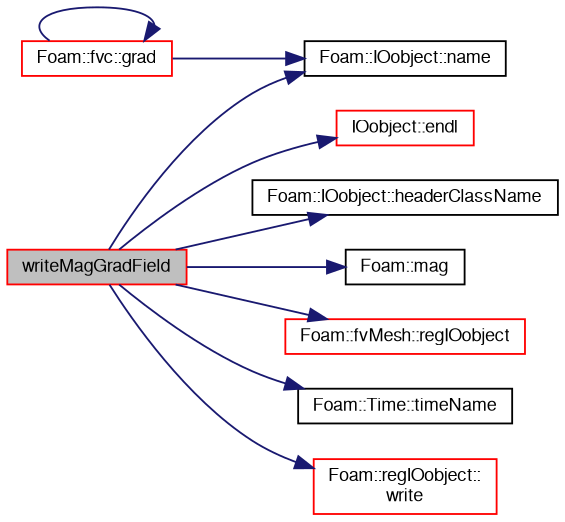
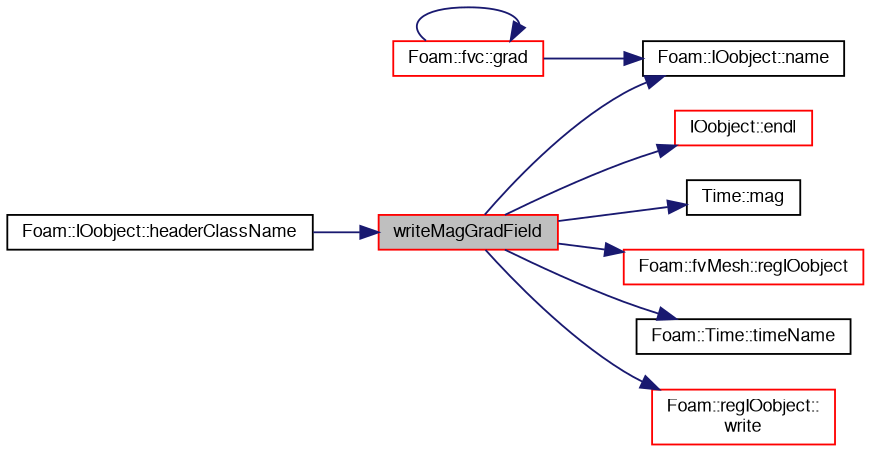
  digraph {
    rankdir=LR
    node [color=red fontname=FreeSans fontsize=10 shape=record]
    edge [color=midnightblue fontname=FreeSans fontsize=10 labelfontname=FreeSans labelfontsize=10 style=solid]
    n1 [fillcolor=grey75 fontcolor=black height=0.2 label=writeMagGradField style=filled width=0.4]
    n2 [height=0.2 label="IOobject::endl" width=0.4]
    n3 [color=black height=0.2 label="Foam::IOobject::name" width=0.4]
    n4 [color=black height=0.2 label="Foam::IOobject::headerClassName" width=0.4]
-   n5 [color=black height=0.2 label="Foam::mag" width=0.4]
+   n5 [color=black height=0.2 label="Time::mag" width=0.4]
    n6 [height=0.2 label="Foam::fvMesh::regIOobject" width=0.4]
    n7 [color=black height=0.2 label="Foam::Time::timeName" width=0.4]
    n8 [height=0.2 label="Foam::regIOobject::\lwrite" width=0.4]
    n9 [height=0.2 label="Foam::fvc::grad" width=0.4]
    n1 -> n2
    n1 -> n3
-   n1 -> n4
+   n4 -> n1
    n1 -> n5
    n1 -> n6
    n1 -> n7
    n1 -> n8
    n9 -> n3
    n9 -> n9
  }
